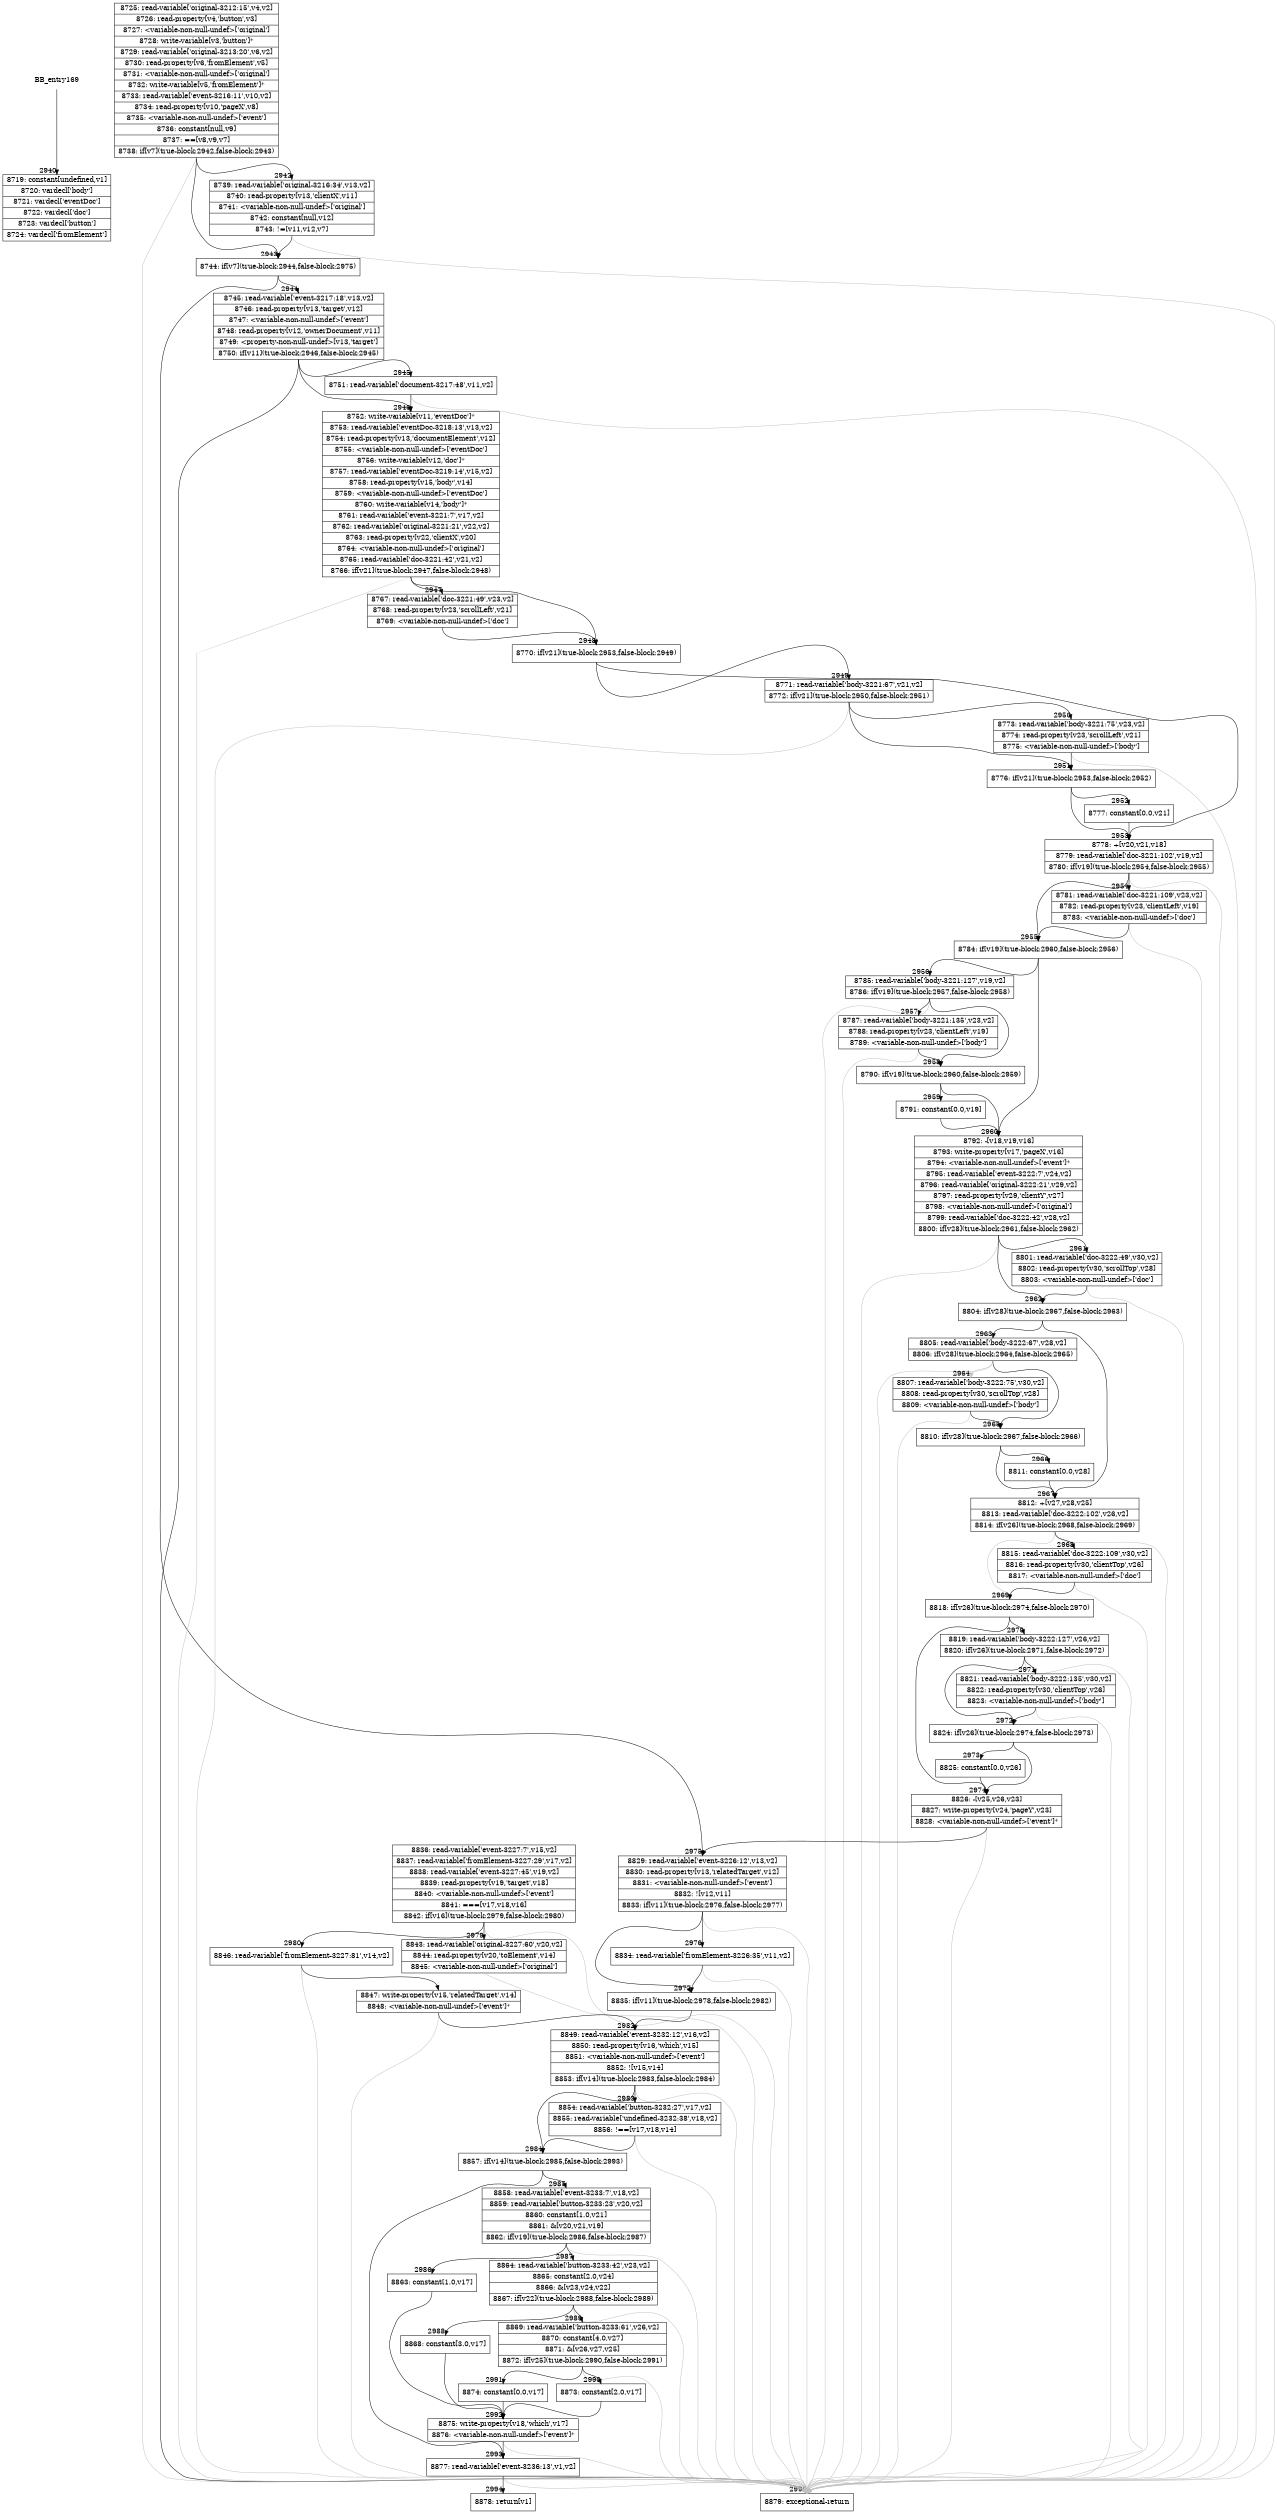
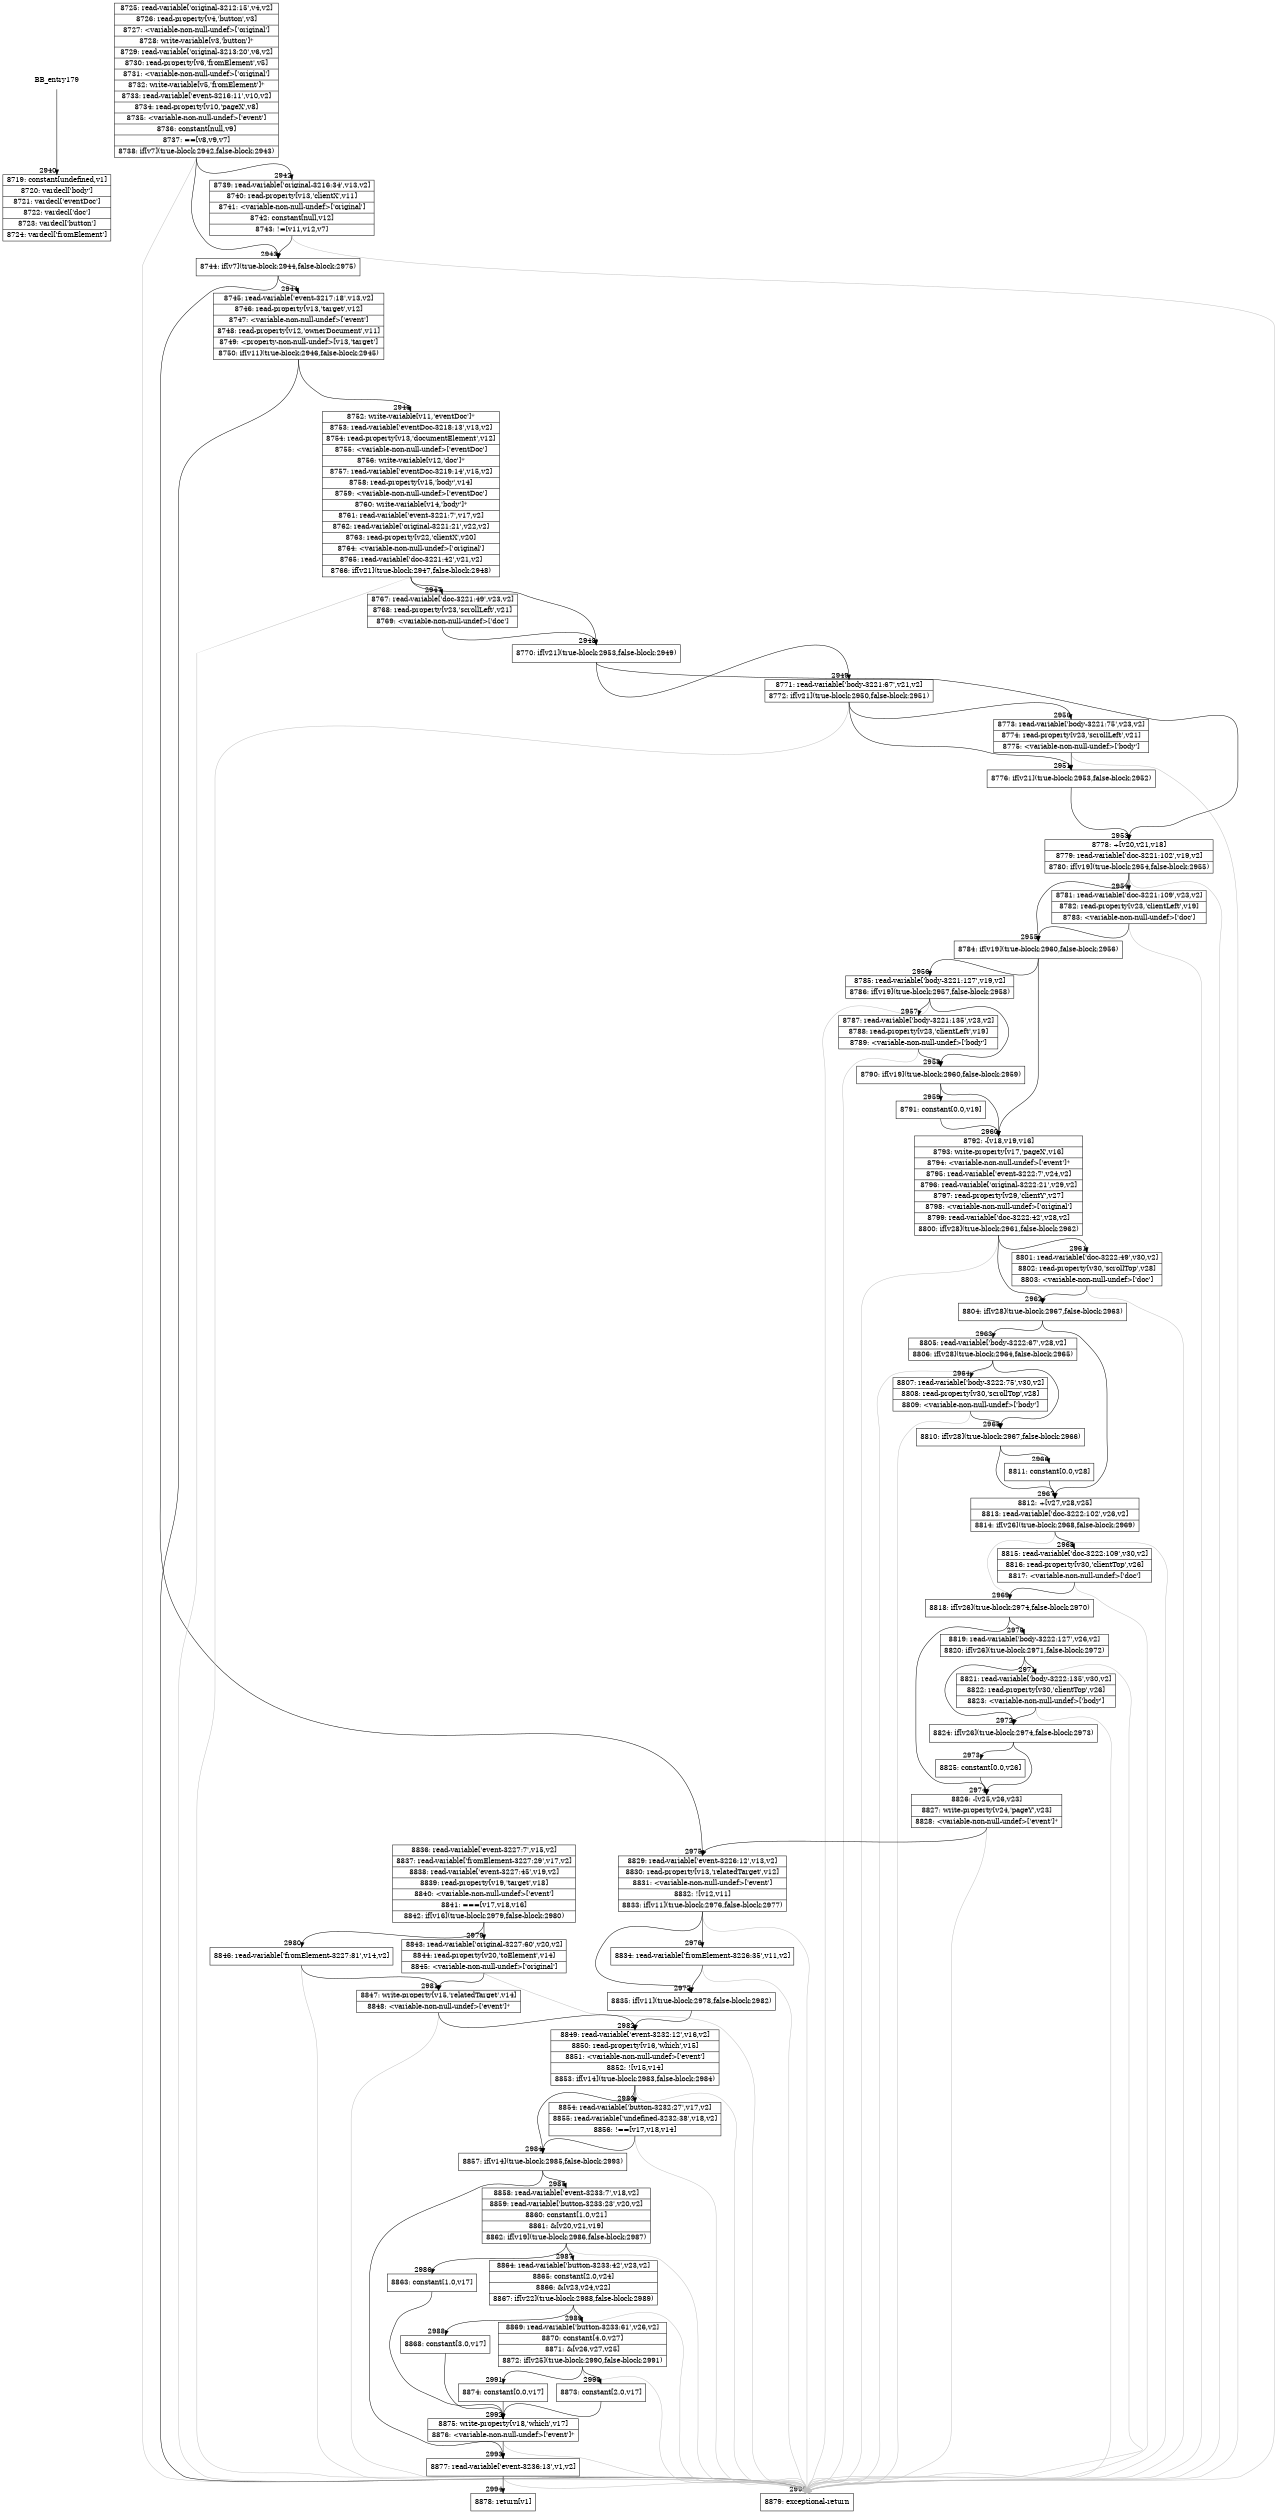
  digraph {
    rankdir=TD
    node [shape=record]
    edge [headport=n tailport=s]
-   BB_entry179 [shape=none label=BB_entry169]
+   BB_entry179 [shape=none]
    n2 [label="{8719: constant[undefined,v1]|8720: vardecl['body']|8721: vardecl['eventDoc']|8722: vardecl['doc']|8723: vardecl['button']|8724: vardecl['fromElement']}"]
    n3 [label="{8725: read-variable['original-3212:15',v4,v2]|8726: read-property[v4,'button',v3]|8727: \<variable-non-null-undef\>['original']|8728: write-variable[v3,'button']*|8729: read-variable['original-3213:20',v6,v2]|8730: read-property[v6,'fromElement',v5]|8731: \<variable-non-null-undef\>['original']|8732: write-variable[v5,'fromElement']*|8733: read-variable['event-3216:11',v10,v2]|8734: read-property[v10,'pageX',v8]|8735: \<variable-non-null-undef\>['event']|8736: constant[null,v9]|8737: ==[v8,v9,v7]|8738: if[v7](true-block:2942,false-block:2943)}"]
    n4 [label="{8744: if[v7](true-block:2944,false-block:2975)}"]
    n5 [label="{8739: read-variable['original-3216:34',v13,v2]|8740: read-property[v13,'clientX',v11]|8741: \<variable-non-null-undef\>['original']|8742: constant[null,v12]|8743: !=[v11,v12,v7]}"]
    n6 [label="{8879: exceptional-return}"]
    n7 [label="{8745: read-variable['event-3217:18',v13,v2]|8746: read-property[v13,'target',v12]|8747: \<variable-non-null-undef\>['event']|8748: read-property[v12,'ownerDocument',v11]|8749: \<property-non-null-undef\>[v13,'target']|8750: if[v11](true-block:2946,false-block:2945)}"]
    n8 [label="{8829: read-variable['event-3226:12',v13,v2]|8830: read-property[v13,'relatedTarget',v12]|8831: \<variable-non-null-undef\>['event']|8832: ![v12,v11]|8833: if[v11](true-block:2976,false-block:2977)}"]
    n9 [label="{8752: write-variable[v11,'eventDoc']*|8753: read-variable['eventDoc-3218:13',v13,v2]|8754: read-property[v13,'documentElement',v12]|8755: \<variable-non-null-undef\>['eventDoc']|8756: write-variable[v12,'doc']*|8757: read-variable['eventDoc-3219:14',v15,v2]|8758: read-property[v15,'body',v14]|8759: \<variable-non-null-undef\>['eventDoc']|8760: write-variable[v14,'body']*|8761: read-variable['event-3221:7',v17,v2]|8762: read-variable['original-3221:21',v22,v2]|8763: read-property[v22,'clientX',v20]|8764: \<variable-non-null-undef\>['original']|8765: read-variable['doc-3221:42',v21,v2]|8766: if[v21](true-block:2947,false-block:2948)}"]
-   n10 [label="{8751: read-variable['document-3217:48',v11,v2]}"]
    n11 [label="{8835: if[v11](true-block:2978,false-block:2982)}"]
    n12 [label="{8834: read-variable['fromElement-3226:35',v11,v2]}"]
    n13 [label="{8770: if[v21](true-block:2953,false-block:2949)}"]
    n14 [label="{8767: read-variable['doc-3221:49',v23,v2]|8768: read-property[v23,'scrollLeft',v21]|8769: \<variable-non-null-undef\>['doc']}"]
    n15 [label="{8849: read-variable['event-3232:12',v16,v2]|8850: read-property[v16,'which',v15]|8851: \<variable-non-null-undef\>['event']|8852: ![v15,v14]|8853: if[v14](true-block:2983,false-block:2984)}"]
    n16 [label="{8778: +[v20,v21,v18]|8779: read-variable['doc-3221:102',v19,v2]|8780: if[v19](true-block:2954,false-block:2955)}"]
    n17 [label="{8771: read-variable['body-3221:67',v21,v2]|8772: if[v21](true-block:2950,false-block:2951)}"]
    n18 [label="{8784: if[v19](true-block:2960,false-block:2956)}"]
    n19 [label="{8781: read-variable['doc-3221:109',v23,v2]|8782: read-property[v23,'clientLeft',v19]|8783: \<variable-non-null-undef\>['doc']}"]
    n20 [label="{8776: if[v21](true-block:2953,false-block:2952)}"]
    n21 [label="{8773: read-variable['body-3221:75',v23,v2]|8774: read-property[v23,'scrollLeft',v21]|8775: \<variable-non-null-undef\>['body']}"]
    n22 [label="{8792: -[v18,v19,v16]|8793: write-property[v17,'pageX',v16]|8794: \<variable-non-null-undef\>['event']*|8795: read-variable['event-3222:7',v24,v2]|8796: read-variable['original-3222:21',v29,v2]|8797: read-property[v29,'clientY',v27]|8798: \<variable-non-null-undef\>['original']|8799: read-variable['doc-3222:42',v28,v2]|8800: if[v28](true-block:2961,false-block:2962)}"]
    n23 [label="{8785: read-variable['body-3221:127',v19,v2]|8786: if[v19](true-block:2957,false-block:2958)}"]
-   n24 [label="{8777: constant[0.0,v21]}"]
    n25 [label="{8804: if[v28](true-block:2967,false-block:2963)}"]
    n26 [label="{8801: read-variable['doc-3222:49',v30,v2]|8802: read-property[v30,'scrollTop',v28]|8803: \<variable-non-null-undef\>['doc']}"]
    n27 [label="{8790: if[v19](true-block:2960,false-block:2959)}"]
    n28 [label="{8787: read-variable['body-3221:135',v23,v2]|8788: read-property[v23,'clientLeft',v19]|8789: \<variable-non-null-undef\>['body']}"]
    n29 [label="{8812: +[v27,v28,v25]|8813: read-variable['doc-3222:102',v26,v2]|8814: if[v26](true-block:2968,false-block:2969)}"]
    n30 [label="{8805: read-variable['body-3222:67',v28,v2]|8806: if[v28](true-block:2964,false-block:2965)}"]
    n31 [label="{8791: constant[0.0,v19]}"]
    n32 [label="{8818: if[v26](true-block:2974,false-block:2970)}"]
    n33 [label="{8815: read-variable['doc-3222:109',v30,v2]|8816: read-property[v30,'clientTop',v26]|8817: \<variable-non-null-undef\>['doc']}"]
    n34 [label="{8810: if[v28](true-block:2967,false-block:2966)}"]
    n35 [label="{8807: read-variable['body-3222:75',v30,v2]|8808: read-property[v30,'scrollTop',v28]|8809: \<variable-non-null-undef\>['body']}"]
    n36 [label="{8826: -[v25,v26,v23]|8827: write-property[v24,'pageY',v23]|8828: \<variable-non-null-undef\>['event']*}"]
    n37 [label="{8819: read-variable['body-3222:127',v26,v2]|8820: if[v26](true-block:2971,false-block:2972)}"]
    n38 [label="{8811: constant[0.0,v28]}"]
    n39 [label="{8824: if[v26](true-block:2974,false-block:2973)}"]
    n40 [label="{8821: read-variable['body-3222:135',v30,v2]|8822: read-property[v30,'clientTop',v26]|8823: \<variable-non-null-undef\>['body']}"]
    n41 [label="{8825: constant[0.0,v26]}"]
    n42 [label="{8836: read-variable['event-3227:7',v15,v2]|8837: read-variable['fromElement-3227:29',v17,v2]|8838: read-variable['event-3227:45',v19,v2]|8839: read-property[v19,'target',v18]|8840: \<variable-non-null-undef\>['event']|8841: ===[v17,v18,v16]|8842: if[v16](true-block:2979,false-block:2980)}"]
    n43 [label="{8843: read-variable['original-3227:60',v20,v2]|8844: read-property[v20,'toElement',v14]|8845: \<variable-non-null-undef\>['original']}"]
    n44 [label="{8846: read-variable['fromElement-3227:81',v14,v2]}"]
    n45 [label="{8857: if[v14](true-block:2985,false-block:2993)}"]
    n46 [label="{8854: read-variable['button-3232:27',v17,v2]|8855: read-variable['undefined-3232:38',v18,v2]|8856: !==[v17,v18,v14]}"]
    n47 [label="{8847: write-property[v15,'relatedTarget',v14]|8848: \<variable-non-null-undef\>['event']*}"]
    n48 [label="{8858: read-variable['event-3233:7',v18,v2]|8859: read-variable['button-3233:23',v20,v2]|8860: constant[1.0,v21]|8861: &[v20,v21,v19]|8862: if[v19](true-block:2986,false-block:2987)}"]
    n49 [label="{8877: read-variable['event-3236:13',v1,v2]}"]
    n50 [label="{8863: constant[1.0,v17]}"]
    n51 [label="{8864: read-variable['button-3233:42',v23,v2]|8865: constant[2.0,v24]|8866: &[v23,v24,v22]|8867: if[v22](true-block:2988,false-block:2989)}"]
    n52 [label="{8878: return[v1]}"]
    n53 [label="{8875: write-property[v18,'which',v17]|8876: \<variable-non-null-undef\>['event']*}"]
    n54 [label="{8868: constant[3.0,v17]}"]
    n55 [label="{8869: read-variable['button-3233:61',v26,v2]|8870: constant[4.0,v27]|8871: &[v26,v27,v25]|8872: if[v25](true-block:2990,false-block:2991)}"]
    n56 [label="{8873: constant[2.0,v17]}"]
    n57 [label="{8874: constant[0.0,v17]}"]
    BB_entry179 -> n2 [headlabel="    2940"]
    n3 -> n4 [headlabel="      2943"]
    n3 -> n5 [headlabel="      2942"]
    n3 -> n6 [color=gray headlabel="      2995"]
    n4 -> n7 [headlabel="      2944"]
    n4 -> n8 [headlabel="      2975"]
    n5 -> n4
    n5 -> n6 [color=gray]
    n7 -> n6 [color=black]
    n7 -> n9 [headlabel="      2946"]
-   n7 -> n10 [headlabel="      2945"]
    n8 -> n6 [color=gray]
    n8 -> n11 [headlabel="      2977"]
    n8 -> n12 [headlabel="      2976"]
    n9 -> n6 [color=gray]
    n9 -> n13 [headlabel="      2948"]
    n9 -> n14 [headlabel="      2947"]
-   n10 -> n6 [color=gray]
-   n10 -> n9
    n11 -> n15 [headlabel="      2982"]
    n12 -> n6 [color=gray]
    n12 -> n11
    n13 -> n16 [headlabel="      2953"]
    n13 -> n17 [headlabel="      2949"]
    n14 -> n13
    n15 -> n6 [color=gray]
    n15 -> n45 [headlabel="      2984"]
    n15 -> n46 [headlabel="      2983"]
    n16 -> n6 [color=gray]
    n16 -> n18 [headlabel="      2955"]
    n16 -> n19 [headlabel="      2954"]
    n17 -> n6 [color=gray]
    n17 -> n20 [headlabel="      2951"]
    n17 -> n21 [headlabel="      2950"]
    n18 -> n22 [headlabel="      2960"]
    n18 -> n23 [headlabel="      2956"]
    n19 -> n6 [color=gray]
    n19 -> n18
    n20 -> n16
-   n20 -> n24 [headlabel="      2952"]
    n21 -> n6 [color=gray]
    n21 -> n20
    n22 -> n6 [color=gray]
    n22 -> n25 [headlabel="      2962"]
    n22 -> n26 [headlabel="      2961"]
    n23 -> n6 [color=gray]
    n23 -> n27 [headlabel="      2958"]
    n23 -> n28 [headlabel="      2957"]
-   n24 -> n16
    n25 -> n29 [headlabel="      2967"]
    n25 -> n30 [headlabel="      2963"]
    n26 -> n6 [color=gray]
    n26 -> n25
    n27 -> n22
    n27 -> n31 [headlabel="      2959"]
    n28 -> n6 [color=gray]
    n28 -> n27
    n29 -> n6 [color=gray]
    n29 -> n32 [color=gray headlabel="      2969"]
    n29 -> n33 [headlabel="      2968"]
    n30 -> n6 [color=gray]
    n30 -> n34 [headlabel="      2965"]
-   n30 -> n35 [headlabel="      2964" color=gray]
+   n30 -> n35 [headlabel="      2964"]
    n31 -> n22
    n32 -> n36 [headlabel="      2974"]
    n32 -> n37 [headlabel="      2970"]
    n33 -> n6 [color=gray]
    n33 -> n32
    n34 -> n29
    n34 -> n38 [headlabel="      2966"]
    n35 -> n6 [color=gray]
    n35 -> n34
    n36 -> n6 [color=gray]
    n36 -> n8
    n37 -> n6 [color=gray]
    n37 -> n39 [headlabel="      2972"]
    n37 -> n40 [headlabel="      2971"]
    n38 -> n29
    n39 -> n36
    n39 -> n41 [headlabel="      2973"]
    n40 -> n6 [color=gray]
    n40 -> n39
    n41 -> n36
-   n42 -> n6 [color=gray]
    n42 -> n43 [headlabel="      2979"]
    n42 -> n44 [headlabel="      2980"]
    n43 -> n6 [color=gray]
+   n43 -> n47 [headlabel="      2981"]
    n44 -> n6 [color=gray]
    n44 -> n47
    n45 -> n48 [headlabel="      2985"]
    n45 -> n49 [headlabel="      2993"]
    n46 -> n6 [color=gray]
    n46 -> n45
    n47 -> n6 [color=gray]
    n47 -> n15
    n48 -> n6 [color=gray]
    n48 -> n50 [headlabel="      2986"]
    n48 -> n51 [headlabel="      2987"]
    n49 -> n6 [color=gray]
    n49 -> n52 [headlabel="      2994"]
    n50 -> n53 [headlabel="      2992"]
    n51 -> n6 [color=gray]
    n51 -> n54 [headlabel="      2988"]
    n51 -> n55 [headlabel="      2989"]
    n53 -> n6 [color=gray]
    n53 -> n49
    n54 -> n53
    n55 -> n6 [color=gray]
    n55 -> n56 [headlabel="      2990"]
    n55 -> n57 [headlabel="      2991"]
    n56 -> n53
    n57 -> n53
  }
